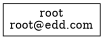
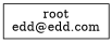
  digraph {
    rankdir=LR
-   n1 [label="root\nroot@edd.com" shape=record]
+   n1 [label="root\nedd@edd.com" shape=record]
  }
